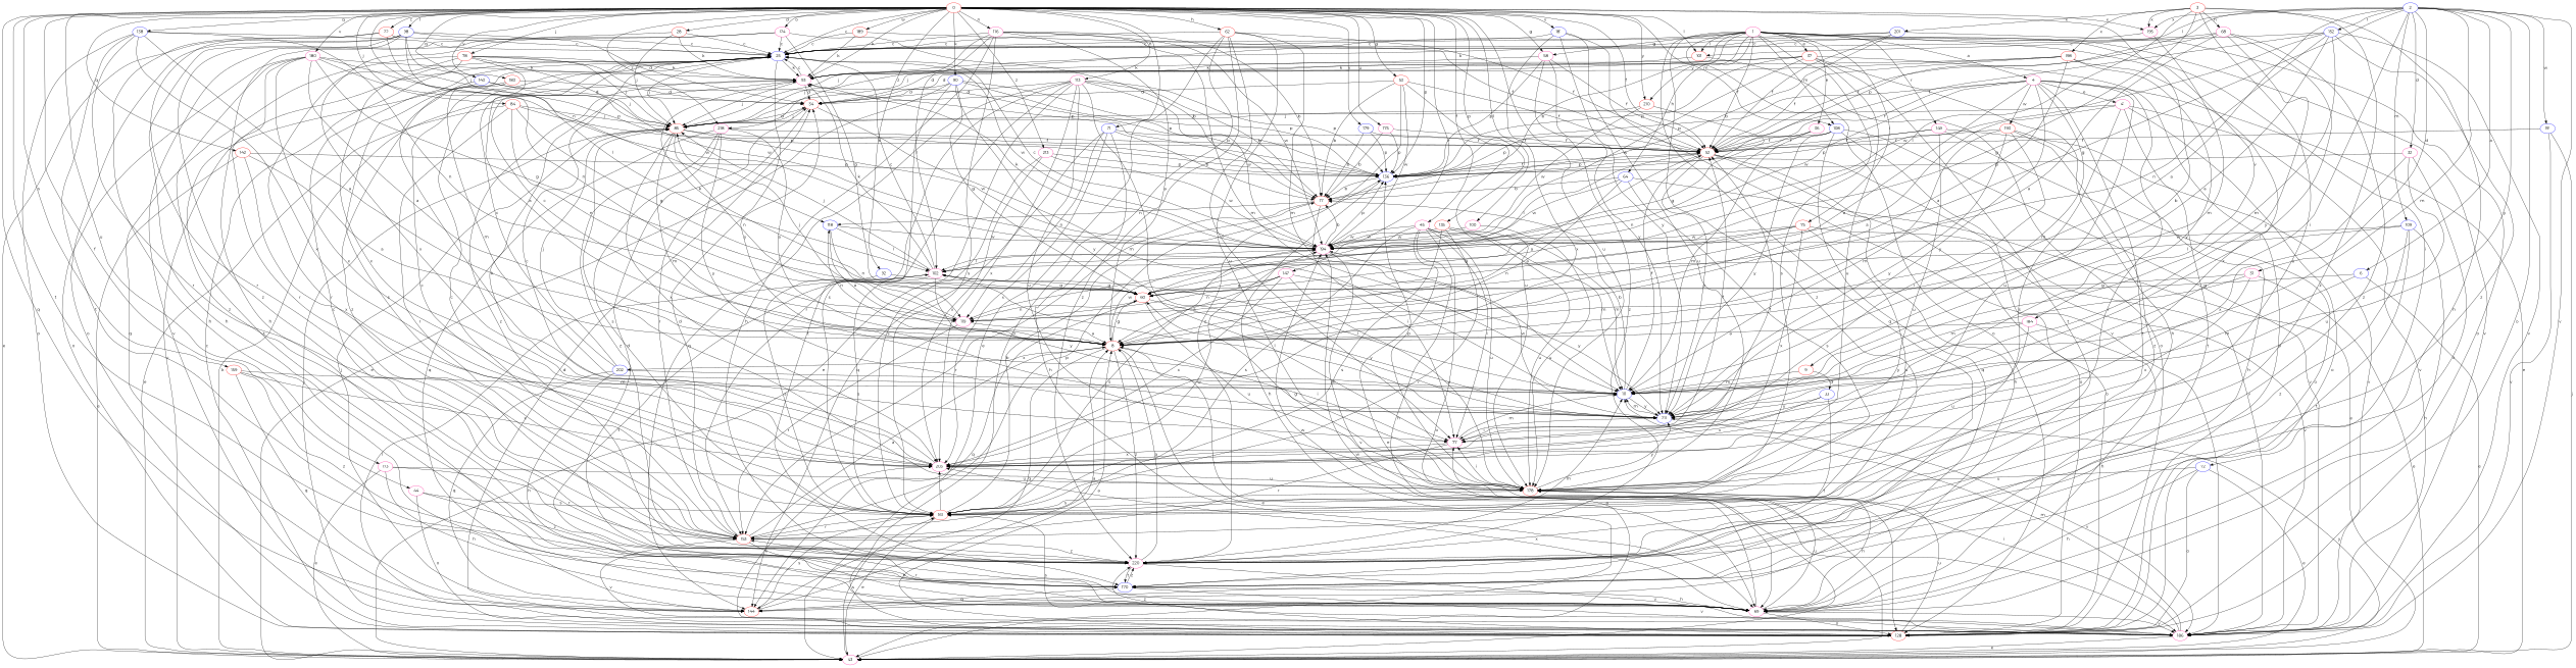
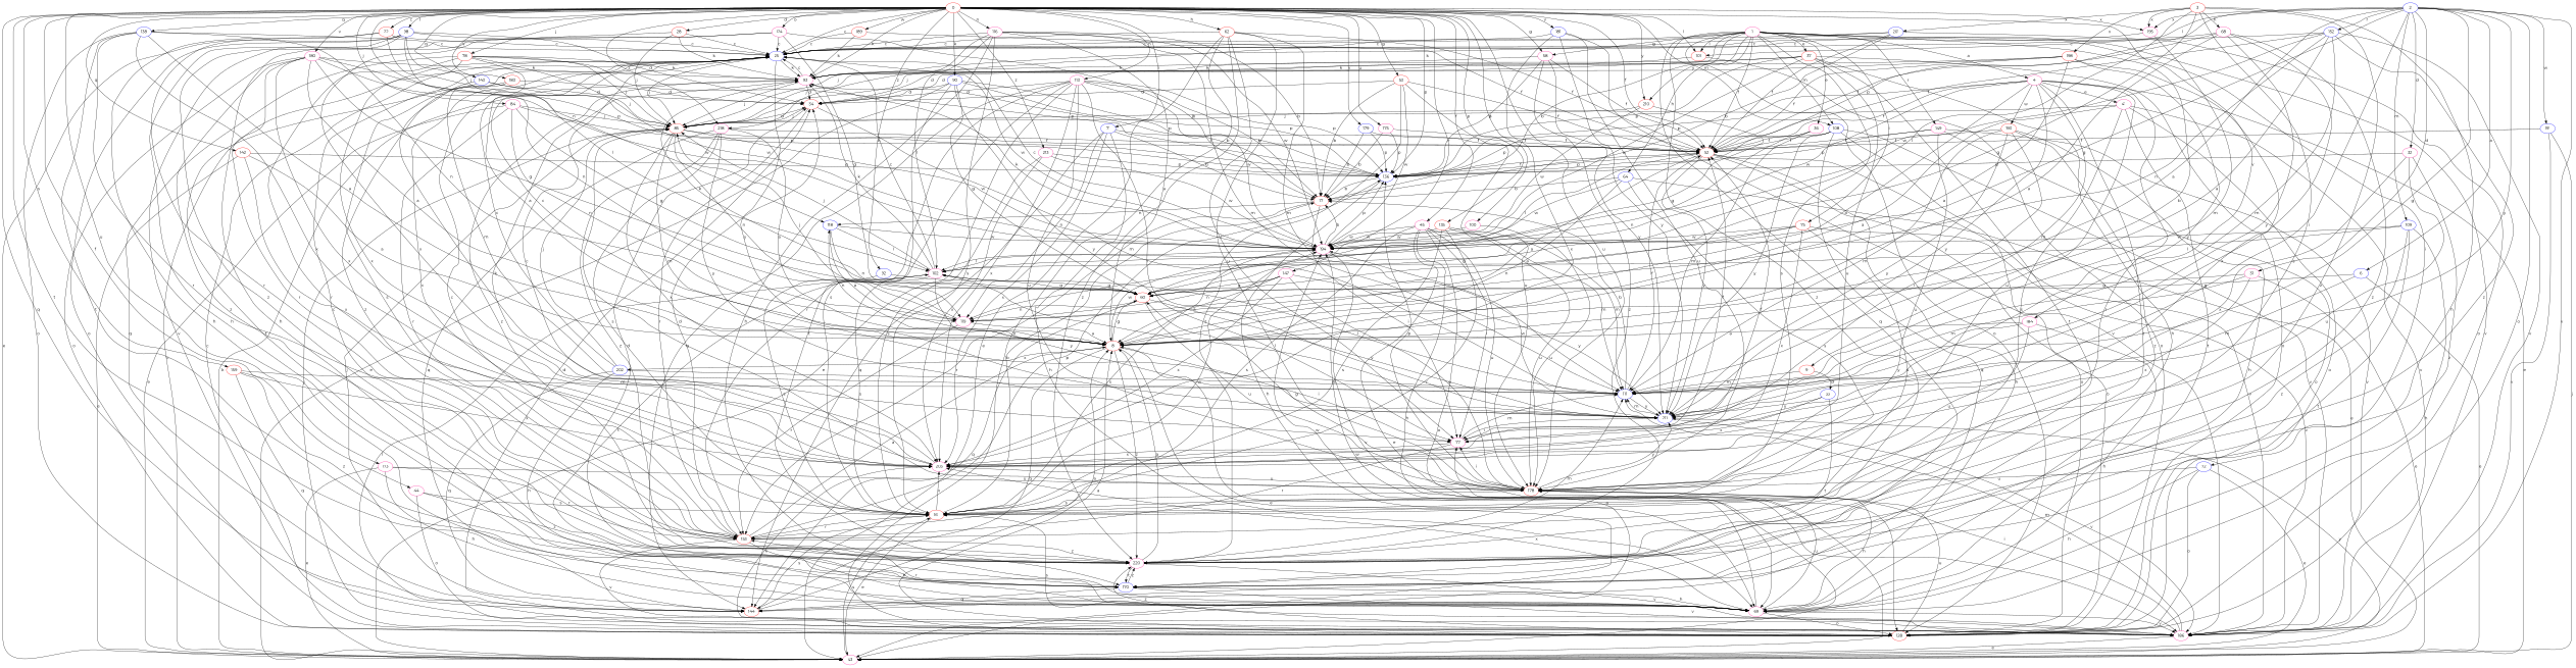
  strict digraph {
    fontname=Montserrat
    node [color=deeppink fontname=Montserrat]
    edge [fontname=Montserrat]
    0 [color=red]
    22 [color=red]
    25 [color=blue]
    28 [color=red]
    44
    45
    52 [color=red]
    53 [color=red]
    58
    62 [color=red]
    71 [color=blue]
    78 [color=red]
-   84 [color=red]
+   84
    90 [color=blue]
    92 [color=blue]
    93
    98 [color=blue]
    100
    101 [color=red]
    108 [color=blue]
    113
    116
    118 [color=blue]
    124
    135 [color=red]
    136 [color=blue]
    138 [color=blue]
    142 [color=red]
    143 [color=blue]
    144 [color=red]
    147
    159 [color=red]
    170 [color=blue]
    173
    175
    178 [color=red]
    179 [color=blue]
    180
    181 [color=blue]
    183 [color=red]
    184
    189 [color=red]
    195
    210 [color=red]
    213
    218
    85 [color=red]
    69
    153 [color=red]
    220
    211 [color=blue]
    194
    186
    128 [color=red]
    161 [color=red]
    77
    111 [color=blue]
    43
    8 [color=red]
    102
    17 [color=red]
    34 [color=red]
    203
    119
    60 [color=red]
    1
    4
    9 [color=red]
    36
    37 [color=red]
    64 [color=blue]
    72 [color=blue]
    75 [color=red]
    149
    41
    193 [color=red]
    33 [color=blue]
    2 [color=blue]
    6 [color=blue]
    31
    32
    109 [color=blue]
    152 [color=blue]
    191 [color=blue]
    202 [color=blue]
    3 [color=red]
    68
    198 [color=red]
    201 [color=blue]
    0 -> 22 [label=c]
    0 -> 25 [label=c]
    0 -> 28 [label=d]
    0 -> 44 [label=f]
    0 -> 45 [label=f]
    0 -> 52 [label=f]
    0 -> 53 [label=g]
    0 -> 58 [label=g]
    0 -> 62 [label=h]
    0 -> 71 [label=i]
    0 -> 78 [label=j]
    0 -> 84 [label=j]
    0 -> 90 [label=k]
    0 -> 92 [label=k]
    0 -> 93 [label=k]
    0 -> 98 [label=l]
    0 -> 100 [label=l]
    0 -> 101 [label=l]
    0 -> 108 [label=m]
    0 -> 113 [label=n]
    0 -> 116 [label=n]
    0 -> 118 [label=n]
    0 -> 124 [label=o]
    0 -> 135 [label=p]
    0 -> 136 [label=p]
    0 -> 138 [label=q]
    0 -> 142 [label=q]
    0 -> 143 [label=q]
    0 -> 144 [label=q]
    0 -> 147 [label=r]
    0 -> 159 [label=s]
    0 -> 170 [label=t]
    0 -> 173 [label=u]
    0 -> 175 [label=u]
    0 -> 178 [label=u]
    0 -> 179 [label=v]
    0 -> 180 [label=v]
    0 -> 181 [label=v]
    0 -> 183 [label=v]
    0 -> 184 [label=v]
    0 -> 189 [label=w]
    0 -> 195 [label=x]
    0 -> 210 [label=y]
    0 -> 213 [label=z]
    0 -> 218 [label=z]
    22 -> 25 [label=c]
    22 -> 85 [label=j]
    22 -> 69 [label=h]
    22 -> 153 [label=r]
    25 -> 93 [label=k]
    25 -> 85 [label=j]
    25 -> 220 [label=z]
    25 -> 211 [label=y]
    25 -> 194 [label=w]
    28 -> 25 [label=c]
    28 -> 93 [label=k]
    28 -> 85 [label=j]
    28 -> 186 [label=v]
    44 -> 220 [label=z]
    44 -> 128 [label=o]
    44 -> 161 [label=s]
    45 -> 178 [label=u]
    45 -> 69 [label=h]
    45 -> 194 [label=w]
    45 -> 128 [label=o]
    45 -> 161 [label=s]
    45 -> 77 [label=i]
    45 -> 111 [label=m]
    45 -> 43 [label=e]
    52 -> 136 [label=p]
    52 -> 69 [label=h]
    52 -> 211 [label=y]
    52 -> 186 [label=v]
    52 -> 128 [label=o]
    52 -> 8 [label=a]
    52 -> 102 [label=l]
    53 -> 52 [label=f]
    53 -> 178 [label=u]
    53 -> 220 [label=z]
    53 -> 194 [label=w]
    53 -> 17 [label=b]
    53 -> 34 [label=d]
    58 -> 52 [label=f]
    58 -> 93 [label=k]
    58 -> 136 [label=p]
    58 -> 220 [label=z]
    58 -> 211 [label=y]
    62 -> 25 [label=c]
    62 -> 52 [label=f]
    62 -> 178 [label=u]
    62 -> 220 [label=z]
    62 -> 128 [label=o]
    62 -> 77 [label=i]
    62 -> 111 [label=m]
    62 -> 43 [label=e]
    71 -> 52 [label=f]
    71 -> 144 [label=q]
    71 -> 69 [label=h]
    71 -> 17 [label=b]
    71 -> 203 [label=x]
    71 -> 119 [label=n]
    78 -> 93 [label=k]
    78 -> 136 [label=p]
    78 -> 144 [label=q]
    78 -> 85 [label=j]
    78 -> 153 [label=r]
    78 -> 194 [label=w]
    78 -> 8 [label=a]
    78 -> 203 [label=x]
    84 -> 136 [label=p]
    84 -> 85 [label=j]
    84 -> 153 [label=r]
    84 -> 43 [label=e]
    84 -> 119 [label=n]
    84 -> 60 [label=g]
    90 -> 136 [label=p]
    90 -> 211 [label=y]
    90 -> 161 [label=s]
    90 -> 43 [label=e]
    90 -> 17 [label=b]
    90 -> 34 [label=d]
    90 -> 60 [label=g]
    92 -> 161 [label=s]
    92 -> 60 [label=g]
    93 -> 25 [label=c]
    93 -> 136 [label=p]
    93 -> 85 [label=j]
    93 -> 220 [label=z]
    93 -> 34 [label=d]
    98 -> 25 [label=c]
    98 -> 69 [label=h]
    98 -> 220 [label=z]
    98 -> 128 [label=o]
    98 -> 43 [label=e]
    98 -> 102 [label=l]
    98 -> 34 [label=d]
    98 -> 119 [label=n]
    100 -> 178 [label=u]
    100 -> 194 [label=w]
    101 -> 85 [label=j]
    101 -> 128 [label=o]
    108 -> 52 [label=f]
    108 -> 136 [label=p]
    108 -> 144 [label=q]
    108 -> 211 [label=y]
    108 -> 186 [label=v]
    108 -> 128 [label=o]
    113 -> 136 [label=p]
    113 -> 144 [label=q]
    113 -> 170 [label=t]
    113 -> 178 [label=u]
    113 -> 153 [label=r]
    113 -> 194 [label=w]
    113 -> 77 [label=i]
    113 -> 43 [label=e]
    113 -> 17 [label=b]
    113 -> 34 [label=d]
    113 -> 203 [label=x]
    116 -> 25 [label=c]
    116 -> 85 [label=j]
    116 -> 69 [label=h]
    116 -> 194 [label=w]
    116 -> 161 [label=s]
    116 -> 111 [label=m]
    116 -> 8 [label=a]
    116 -> 102 [label=l]
    116 -> 17 [label=b]
    118 -> 194 [label=w]
    118 -> 8 [label=a]
    118 -> 102 [label=l]
    118 -> 119 [label=n]
    124 -> 25 [label=c]
    124 -> 69 [label=h]
    124 -> 17 [label=b]
    124 -> 203 [label=x]
    124 -> 60 [label=g]
    135 -> 178 [label=u]
    135 -> 153 [label=r]
    135 -> 194 [label=w]
    135 -> 161 [label=s]
    135 -> 111 [label=m]
    136 -> 52 [label=f]
    136 -> 69 [label=h]
    136 -> 17 [label=b]
    138 -> 25 [label=c]
    138 -> 170 [label=t]
    138 -> 153 [label=r]
    138 -> 128 [label=o]
    138 -> 8 [label=a]
    138 -> 203 [label=x]
    138 -> 119 [label=n]
    142 -> 136 [label=p]
    142 -> 43 [label=e]
    142 -> 8 [label=a]
    142 -> 203 [label=x]
    143 -> 170 [label=t]
    143 -> 85 [label=j]
    143 -> 77 [label=i]
    143 -> 34 [label=d]
    144 -> 85 [label=j]
    144 -> 161 [label=s]
    144 -> 8 [label=a]
    147 -> 178 [label=u]
    147 -> 211 [label=y]
    147 -> 8 [label=a]
    147 -> 203 [label=x]
    147 -> 119 [label=n]
    147 -> 60 [label=g]
    159 -> 144 [label=q]
    159 -> 220 [label=z]
    159 -> 111 [label=m]
    159 -> 203 [label=x]
    170 -> 144 [label=q]
    170 -> 69 [label=h]
    170 -> 220 [label=z]
    170 -> 186 [label=v]
    170 -> 34 [label=d]
    173 -> 178 [label=u]
    173 -> 69 [label=h]
    173 -> 153 [label=r]
    173 -> 43 [label=e]
    175 -> 52 [label=f]
    175 -> 136 [label=p]
    175 -> 17 [label=b]
    178 -> 136 [label=p]
    178 -> 85 [label=j]
    178 -> 69 [label=h]
    178 -> 211 [label=y]
    178 -> 161 [label=s]
    178 -> 77 [label=i]
    178 -> 60 [label=g]
    179 -> 52 [label=f]
    179 -> 136 [label=p]
    179 -> 17 [label=b]
    180 -> 93 [label=k]
    180 -> 136 [label=p]
    180 -> 153 [label=r]
    180 -> 220 [label=z]
    180 -> 194 [label=w]
    180 -> 128 [label=o]
    180 -> 8 [label=a]
    180 -> 203 [label=x]
    180 -> 60 [label=g]
    181 -> 25 [label=c]
    181 -> 178 [label=u]
    181 -> 211 [label=y]
    181 -> 186 [label=v]
    181 -> 203 [label=x]
    183 -> 161 [label=s]
    183 -> 111 [label=m]
    183 -> 34 [label=d]
    184 -> 178 [label=u]
    184 -> 69 [label=h]
    184 -> 211 [label=y]
    184 -> 8 [label=a]
    189 -> 25 [label=c]
    189 -> 52 [label=f]
    189 -> 93 [label=k]
    195 -> 25 [label=c]
    195 -> 111 [label=m]
    210 -> 85 [label=j]
    210 -> 194 [label=w]
    210 -> 60 [label=g]
    213 -> 136 [label=p]
    213 -> 194 [label=w]
    213 -> 161 [label=s]
    213 -> 203 [label=x]
    218 -> 52 [label=f]
    218 -> 144 [label=q]
    218 -> 220 [label=z]
    218 -> 211 [label=y]
    218 -> 161 [label=s]
    218 -> 8 [label=a]
    85 -> 52 [label=f]
    85 -> 194 [label=w]
    85 -> 111 [label=m]
    85 -> 34 [label=d]
    85 -> 203 [label=x]
    85 -> 119 [label=n]
    69 -> 178 [label=u]
    69 -> 153 [label=r]
    69 -> 194 [label=w]
    69 -> 186 [label=v]
    69 -> 128 [label=o]
    69 -> 203 [label=x]
    153 -> 25 [label=c]
    153 -> 136 [label=p]
    153 -> 69 [label=h]
    153 -> 220 [label=z]
    153 -> 186 [label=v]
    153 -> 8 [label=a]
    153 -> 34 [label=d]
    220 -> 25 [label=c]
    220 -> 170 [label=t]
    220 -> 186 [label=v]
    220 -> 111 [label=m]
    220 -> 8 [label=a]
    211 -> 194 [label=w]
    211 -> 186 [label=v]
    211 -> 77 [label=i]
    211 -> 111 [label=m]
    211 -> 102 [label=l]
    194 -> 25 [label=c]
    194 -> 93 [label=k]
    194 -> 136 [label=p]
    194 -> 186 [label=v]
    194 -> 161 [label=s]
    194 -> 102 [label=l]
    194 -> 17 [label=b]
    186 -> 161 [label=s]
    186 -> 77 [label=i]
    186 -> 111 [label=m]
    186 -> 43 [label=e]
    186 -> 102 [label=l]
    186 -> 34 [label=d]
    186 -> 203 [label=x]
    128 -> 25 [label=c]
    128 -> 178 [label=u]
    128 -> 85 [label=j]
    128 -> 220 [label=z]
    128 -> 8 [label=a]
    161 -> 25 [label=c]
    161 -> 153 [label=r]
    161 -> 194 [label=w]
    161 -> 43 [label=e]
    161 -> 17 [label=b]
    161 -> 203 [label=x]
    77 -> 52 [label=f]
    77 -> 153 [label=r]
    77 -> 111 [label=m]
    77 -> 203 [label=x]
    111 -> 52 [label=f]
    111 -> 211 [label=y]
    111 -> 102 [label=l]
    111 -> 17 [label=b]
    43 -> 25 [label=c]
    43 -> 93 [label=k]
    43 -> 211 [label=y]
    43 -> 194 [label=w]
    43 -> 161 [label=s]
    43 -> 8 [label=a]
    8 -> 25 [label=c]
    8 -> 118 [label=n]
    8 -> 144 [label=q]
    8 -> 220 [label=z]
    8 -> 194 [label=w]
    8 -> 77 [label=i]
    8 -> 43 [label=e]
    8 -> 60 [label=g]
    8 -> 202 [label=x]
    102 -> 25 [label=c]
    102 -> 93 [label=k]
    102 -> 170 [label=t]
    102 -> 85 [label=j]
    102 -> 211 [label=y]
    102 -> 161 [label=s]
    102 -> 60 [label=g]
    17 -> 118 [label=n]
    17 -> 153 [label=r]
    17 -> 77 [label=i]
    34 -> 85 [label=j]
    34 -> 153 [label=r]
    34 -> 111 [label=m]
    203 -> 25 [label=c]
    203 -> 52 [label=f]
    203 -> 93 [label=k]
    203 -> 178 [label=u]
    119 -> 85 [label=j]
    119 -> 153 [label=r]
    119 -> 8 [label=a]
    60 -> 93 [label=k]
    60 -> 144 [label=q]
    60 -> 178 [label=u]
    60 -> 211 [label=y]
    60 -> 119 [label=n]
    1 -> 52 [label=f]
    1 -> 58 [label=g]
    1 -> 101 [label=l]
    1 -> 108 [label=m]
    1 -> 144 [label=q]
    1 -> 210 [label=y]
    1 -> 218 [label=z]
    1 -> 85 [label=j]
    1 -> 220 [label=z]
    1 -> 186 [label=v]
    1 -> 128 [label=o]
    1 -> 161 [label=s]
    1 -> 17 [label=b]
    1 -> 4 [label=a]
    1 -> 9 [label=b]
    1 -> 36 [label=e]
    1 -> 37 [label=e]
    1 -> 64 [label=h]
    1 -> 72 [label=i]
    1 -> 75 [label=i]
    1 -> 149 [label=r]
    4 -> 52 [label=f]
    4 -> 136 [label=p]
    4 -> 170 [label=t]
    4 -> 178 [label=u]
    4 -> 153 [label=r]
    4 -> 211 [label=y]
    4 -> 194 [label=w]
    4 -> 111 [label=m]
    4 -> 43 [label=e]
    4 -> 8 [label=a]
    4 -> 41 [label=e]
    4 -> 193 [label=w]
    9 -> 111 [label=m]
    9 -> 33 [label=d]
    36 -> 52 [label=f]
    36 -> 111 [label=m]
    36 -> 119 [label=n]
    37 -> 93 [label=k]
    37 -> 136 [label=p]
    37 -> 170 [label=t]
    37 -> 178 [label=u]
    37 -> 69 [label=h]
    37 -> 194 [label=w]
    37 -> 128 [label=o]
    37 -> 34 [label=d]
    64 -> 194 [label=w]
    64 -> 161 [label=s]
    64 -> 43 [label=e]
    64 -> 8 [label=a]
    64 -> 17 [label=b]
    72 -> 178 [label=u]
    72 -> 69 [label=h]
    72 -> 128 [label=o]
    72 -> 43 [label=e]
    75 -> 194 [label=w]
    75 -> 186 [label=v]
    75 -> 161 [label=s]
    75 -> 203 [label=x]
    75 -> 119 [label=n]
    75 -> 60 [label=g]
    149 -> 52 [label=f]
    149 -> 136 [label=p]
    149 -> 178 [label=u]
    149 -> 186 [label=v]
    149 -> 128 [label=o]
    41 -> 170 [label=t]
    41 -> 85 [label=j]
    41 -> 186 [label=v]
    41 -> 128 [label=o]
    41 -> 161 [label=s]
    41 -> 8 [label=a]
    193 -> 52 [label=f]
    193 -> 69 [label=h]
    193 -> 220 [label=z]
    193 -> 211 [label=y]
    193 -> 77 [label=i]
    193 -> 111 [label=m]
    33 -> 170 [label=t]
    33 -> 211 [label=y]
    33 -> 203 [label=x]
    2 -> 101 [label=l]
    2 -> 136 [label=p]
    2 -> 195 [label=x]
    2 -> 211 [label=y]
    2 -> 186 [label=v]
    2 -> 128 [label=o]
    2 -> 77 [label=i]
-   2 -> 111 [label=m]
+   2 -> 111 [label=g]
    2 -> 8 [label=a]
    2 -> 60 [label=g]
    2 -> 6 [label=a]
    2 -> 31 [label=d]
    2 -> 32 [label=d]
    2 -> 109 [label=m]
    2 -> 152 [label=r]
    2 -> 191 [label=w]
    6 -> 111 [label=m]
    6 -> 43 [label=e]
    6 -> 60 [label=g]
    31 -> 111 [label=m]
    31 -> 43 [label=e]
    31 -> 203 [label=x]
    31 -> 60 [label=g]
    32 -> 136 [label=p]
    32 -> 178 [label=u]
    32 -> 220 [label=z]
    32 -> 203 [label=x]
    109 -> 170 [label=t]
    109 -> 69 [label=h]
    109 -> 220 [label=z]
    109 -> 194 [label=w]
    109 -> 102 [label=l]
    152 -> 25 [label=c]
    152 -> 52 [label=f]
    152 -> 220 [label=z]
    152 -> 194 [label=w]
    152 -> 186 [label=v]
    152 -> 111 [label=m]
    152 -> 8 [label=a]
    152 -> 119 [label=n]
    191 -> 52 [label=f]
    191 -> 186 [label=v]
    191 -> 43 [label=j]
    202 -> 25 [label=c]
    202 -> 144 [label=q]
    202 -> 85 [label=j]
    202 -> 69 [label=h]
    202 -> 111 [label=m]
    3 -> 195 [label=x]
    3 -> 69 [label=h]
    3 -> 220 [label=z]
    3 -> 161 [label=s]
    3 -> 102 [label=l]
    3 -> 60 [label=g]
    3 -> 68 [label=h]
    3 -> 198 [label=x]
    3 -> 201 [label=x]
    68 -> 25 [label=c]
    68 -> 52 [label=f]
    68 -> 220 [label=z]
    68 -> 211 [label=y]
    68 -> 77 [label=i]
    68 -> 8 [label=a]
    198 -> 52 [label=f]
    198 -> 93 [label=k]
    198 -> 211 [label=y]
    198 -> 8 [label=a]
    198 -> 34 [label=d]
    198 -> 203 [label=x]
    201 -> 25 [label=c]
    201 -> 52 [label=f]
    201 -> 93 [label=k]
    201 -> 128 [label=o]
    201 -> 17 [label=b]
  }
